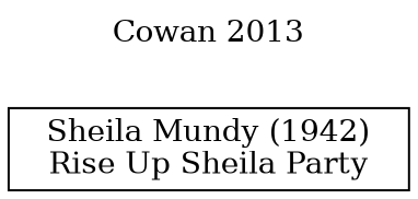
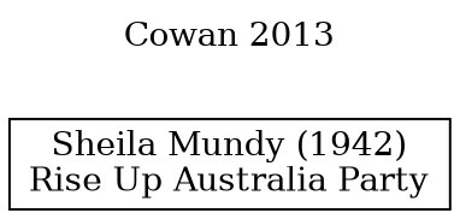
  digraph {
    label="Cowan 2013"
    labelloc=t
    mclimit=10
-   n1 [label="Sheila Mundy (1942)\nRise Up Sheila Party" shape=box]
+   n1 [label="Sheila Mundy (1942)\nRise Up Australia Party" shape=box]
  }
